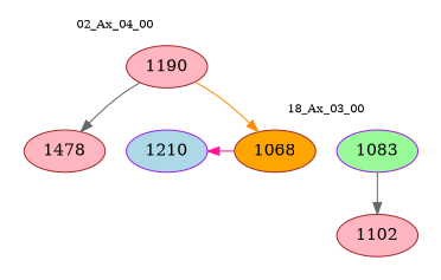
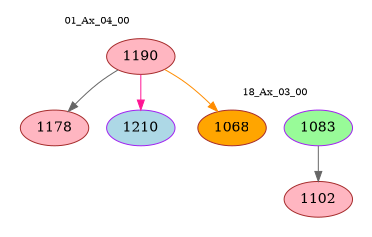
  digraph {
    node [color=brown fillcolor=lightpink style=filled]
    edge [color=gray40]
    n1 [color=purple fillcolor=palegreen label=1083]
    n2 [fillcolor=orange label=1068]
    n3 [label=1102]
    n4 [label=1190]
-   n5 [label=1478]
+   n5 [label=1178]
    n6 [color=purple fillcolor=lightblue label=1210]
    subgraph cluster_1 {
      color=white
      fontsize=10
      label="18_Ax_03_00"
      n1
      n2
      n3
    }
    subgraph cluster_2 {
      color=white
      fontsize=10
-     label="02_Ax_04_00"
+     label="01_Ax_04_00"
      n4
      n5
      n6
    }
    n1 -> n3
    n4 -> n2 [color=darkorange]
    n4 -> n5
-   n2 -> n6 [color=deeppink]
+   n4 -> n6 [color=deeppink]
  }
